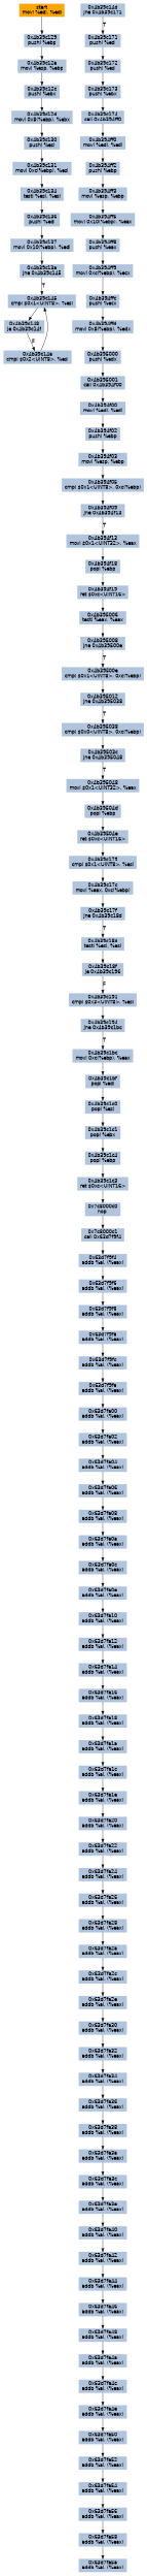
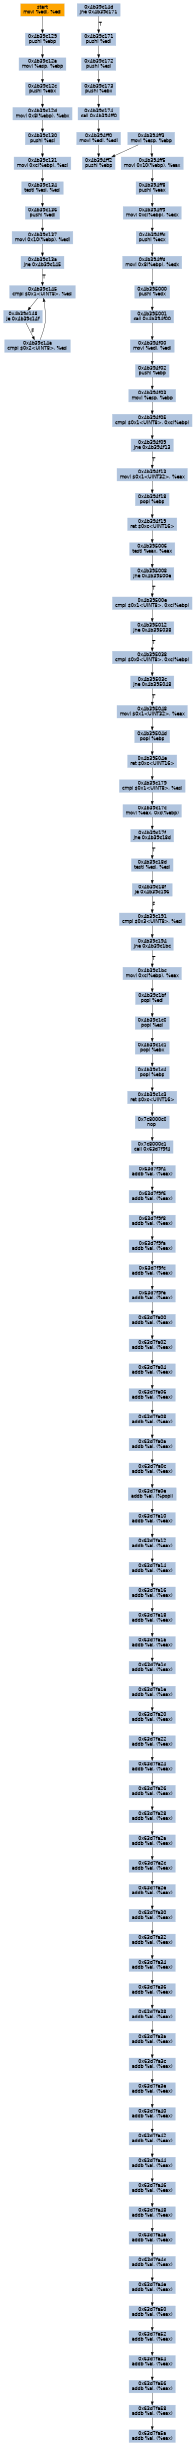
  digraph {
    fontname="DejaVu Sans"
    node [color=lightsteelblue fillcolor=lightsteelblue fontname="DejaVu Sans" shape=rectangle style=filled]
    edge [color="#000000" fontname="DejaVu Sans"]
    n1 [color=lightgrey fillcolor=orange label="start\nmovl %edi, %edi"]
    n2 [label="0x4b39c129\npushl %ebp"]
    n3 [label="0x4b39c12a\nmovl %esp, %ebp"]
    n4 [label="0x4b39c12c\npushl %ebx"]
    n5 [label="0x4b39c12d\nmovl 0x8(%ebp), %ebx"]
    n6 [label="0x4b39c130\npushl %esi"]
    n7 [label="0x4b39c131\nmovl 0xc(%ebp), %esi"]
    n8 [label="0x4b39c134\ntestl %esi, %esi"]
    n9 [label="0x4b39c136\npushl %edi"]
    n10 [label="0x4b39c137\nmovl 0x10(%ebp), %edi"]
    n11 [label="0x4b39c13a\njne 0x4b39c145"]
    n12 [label="0x4b39c145\ncmpl $0x1<UINT8>, %esi"]
    n13 [label="0x4b39c148\nje 0x4b39c14f"]
    n14 [label="0x4b39c14a\ncmpl $0x2<UINT8>, %esi"]
    n15 [label="0x4b39c14d\njne 0x4b39c171"]
    n16 [label="0x4b39c171\npushl %edi"]
    n17 [label="0x4b39c172\npushl %esi"]
    n18 [label="0x4b39c173\npushl %ebx"]
    n19 [label="0x4b39c174\ncall 0x4b394ff0"]
    n20 [label="0x4b394ff0\nmovl %edi, %edi"]
    n21 [label="0x4b394ff2\npushl %ebp"]
    n22 [label="0x4b394ff3\nmovl %esp, %ebp"]
    n23 [label="0x4b394ff5\nmovl 0x10(%ebp), %eax"]
    n24 [label="0x4b394ff8\npushl %eax"]
    n25 [label="0x4b394ff9\nmovl 0xc(%ebp), %ecx"]
    n26 [label="0x4b394ffc\npushl %ecx"]
    n27 [label="0x4b394ffd\nmovl 0x8(%ebp), %edx"]
    n28 [label="0x4b395000\npushl %edx"]
    n29 [label="0x4b395001\ncall 0x4b394f00"]
    n30 [label="0x4b394f00\nmovl %edi, %edi"]
    n31 [label="0x4b394f02\npushl %ebp"]
    n32 [label="0x4b394f03\nmovl %esp, %ebp"]
    n33 [label="0x4b394f05\ncmpl $0x1<UINT8>, 0xc(%ebp)"]
    n34 [label="0x4b394f09\njne 0x4b394f13"]
    n35 [label="0x4b394f13\nmovl $0x1<UINT32>, %eax"]
    n36 [label="0x4b394f18\npopl %ebp"]
    n37 [label="0x4b394f19\nret $0xc<UINT16>"]
    n38 [label="0x4b395006\ntestl %eax, %eax"]
    n39 [label="0x4b395008\njne 0x4b39500e"]
    n40 [label="0x4b39500e\ncmpl $0x1<UINT8>, 0xc(%ebp)"]
    n41 [label="0x4b395012\njne 0x4b395038"]
    n42 [label="0x4b395038\ncmpl $0x0<UINT8>, 0xc(%ebp)"]
    n43 [label="0x4b39503c\njne 0x4b395048"]
    n44 [label="0x4b395048\nmovl $0x1<UINT32>, %eax"]
    n45 [label="0x4b39504d\npopl %ebp"]
    n46 [label="0x4b39504e\nret $0xc<UINT16>"]
    n47 [label="0x4b39c179\ncmpl $0x1<UINT8>, %esi"]
    n48 [label="0x4b39c17c\nmovl %eax, 0xc(%ebp)"]
    n49 [label="0x4b39c17f\njne 0x4b39c18d"]
    n50 [label="0x4b39c18d\ntestl %esi, %esi"]
    n51 [label="0x4b39c18f\nje 0x4b39c196"]
    n52 [label="0x4b39c191\ncmpl $0x3<UINT8>, %esi"]
    n53 [label="0x4b39c194\njne 0x4b39c1bc"]
    n54 [label="0x4b39c1bc\nmovl 0xc(%ebp), %eax"]
    n55 [label="0x4b39c1bf\npopl %edi"]
    n56 [label="0x4b39c1c0\npopl %esi"]
    n57 [label="0x4b39c1c1\npopl %ebx"]
    n58 [label="0x4b39c1c4\npopl %ebp"]
    n59 [label="0x4b39c1c3\nret $0xc<UINT16>"]
    n60 [label="0x7c8000c0\nnop "]
    n61 [label="0x7c8000c1\ncall 0x63d7f9f4"]
    n62 [label="0x63d7f9f4\naddb %al, (%eax)"]
    n63 [label="0x63d7f9f6\naddb %al, (%eax)"]
    n64 [label="0x63d7f9f8\naddb %al, (%eax)"]
    n65 [label="0x63d7f9fa\naddb %al, (%eax)"]
    n66 [label="0x63d7f9fc\naddb %al, (%eax)"]
    n67 [label="0x63d7f9fe\naddb %al, (%eax)"]
    n68 [label="0x63d7fa00\naddb %al, (%eax)"]
    n69 [label="0x63d7fa02\naddb %al, (%eax)"]
    n70 [label="0x63d7fa04\naddb %al, (%eax)"]
    n71 [label="0x63d7fa06\naddb %al, (%eax)"]
    n72 [label="0x63d7fa08\naddb %al, (%eax)"]
    n73 [label="0x63d7fa0a\naddb %al, (%eax)"]
    n74 [label="0x63d7fa0c\naddb %al, (%eax)"]
-   n75 [label="0x63d7fa0e\naddb %al, (%eax)"]
+   n75 [label="0x63d7fa0e\naddb %al, (%popl)"]
    n76 [label="0x63d7fa10\naddb %al, (%eax)"]
    n77 [label="0x63d7fa12\naddb %al, (%eax)"]
    n78 [label="0x63d7fa14\naddb %al, (%eax)"]
    n79 [label="0x63d7fa16\naddb %al, (%eax)"]
    n80 [label="0x63d7fa18\naddb %al, (%eax)"]
    n81 [label="0x63d7fa1a\naddb %al, (%eax)"]
    n82 [label="0x63d7fa1c\naddb %al, (%eax)"]
    n83 [label="0x63d7fa1e\naddb %al, (%eax)"]
    n84 [label="0x63d7fa20\naddb %al, (%eax)"]
    n85 [label="0x63d7fa22\naddb %al, (%eax)"]
    n86 [label="0x63d7fa24\naddb %al, (%eax)"]
    n87 [label="0x63d7fa26\naddb %al, (%eax)"]
    n88 [label="0x63d7fa28\naddb %al, (%eax)"]
    n89 [label="0x63d7fa2a\naddb %al, (%eax)"]
    n90 [label="0x63d7fa2c\naddb %al, (%eax)"]
    n91 [label="0x63d7fa2e\naddb %al, (%eax)"]
    n92 [label="0x63d7fa30\naddb %al, (%eax)"]
    n93 [label="0x63d7fa32\naddb %al, (%eax)"]
    n94 [label="0x63d7fa34\naddb %al, (%eax)"]
    n95 [label="0x63d7fa36\naddb %al, (%eax)"]
    n96 [label="0x63d7fa38\naddb %al, (%eax)"]
    n97 [label="0x63d7fa3a\naddb %al, (%eax)"]
    n98 [label="0x63d7fa3c\naddb %al, (%eax)"]
    n99 [label="0x63d7fa3e\naddb %al, (%eax)"]
    n100 [label="0x63d7fa40\naddb %al, (%eax)"]
    n101 [label="0x63d7fa42\naddb %al, (%eax)"]
    n102 [label="0x63d7fa44\naddb %al, (%eax)"]
    n103 [label="0x63d7fa46\naddb %al, (%eax)"]
    n104 [label="0x63d7fa48\naddb %al, (%eax)"]
    n105 [label="0x63d7fa4a\naddb %al, (%eax)"]
    n106 [label="0x63d7fa4c\naddb %al, (%eax)"]
    n107 [label="0x63d7fa4e\naddb %al, (%eax)"]
    n108 [label="0x63d7fa50\naddb %al, (%eax)"]
    n109 [label="0x63d7fa52\naddb %al, (%eax)"]
    n110 [label="0x63d7fa54\naddb %al, (%eax)"]
    n111 [label="0x63d7fa56\naddb %al, (%eax)"]
    n112 [label="0x63d7fa58\naddb %al, (%eax)"]
    n113 [label="0x63d7fa5a\naddb %al, (%eax)"]
    n1 -> n2
    n2 -> n3
    n3 -> n4
    n4 -> n5
    n5 -> n6
    n6 -> n7
    n7 -> n8
    n8 -> n9
    n9 -> n10
    n10 -> n11
    n11 -> n12 [label=T]
    n12 -> n13
    n13 -> n14 [label=F]
    n14 -> n12
    n15 -> n16 [label=T]
    n16 -> n17
    n17 -> n18
    n18 -> n19
    n19 -> n20
    n20 -> n21
-   n21 -> n22
+   n22 -> n21
    n22 -> n23
    n23 -> n24
    n24 -> n25
    n25 -> n26
    n26 -> n27
    n27 -> n28
    n28 -> n29
    n29 -> n30
    n30 -> n31
    n31 -> n32
    n32 -> n33
    n33 -> n34
    n34 -> n35 [label=T]
    n35 -> n36
    n36 -> n37
    n37 -> n38
    n38 -> n39
    n39 -> n40 [label=T]
    n40 -> n41
    n41 -> n42 [label=T]
    n42 -> n43
    n43 -> n44 [label=T]
    n44 -> n45
    n45 -> n46
    n46 -> n47
    n47 -> n48
    n48 -> n49
    n49 -> n50 [label=T]
    n50 -> n51
    n51 -> n52 [label=F]
    n52 -> n53
    n53 -> n54 [label=T]
    n54 -> n55
    n55 -> n56
    n56 -> n57
    n57 -> n58
    n58 -> n59
    n59 -> n60
    n60 -> n61
    n61 -> n62
    n62 -> n63
    n63 -> n64
    n64 -> n65
    n65 -> n66
    n66 -> n67
    n67 -> n68
    n68 -> n69
    n69 -> n70
    n70 -> n71
    n71 -> n72
    n72 -> n73
    n73 -> n74
    n74 -> n75
    n75 -> n76
    n76 -> n77
    n77 -> n78
    n78 -> n79
    n79 -> n80
    n80 -> n81
    n81 -> n82
    n82 -> n83
    n83 -> n84
    n84 -> n85
    n85 -> n86
    n86 -> n87
    n87 -> n88
    n88 -> n89
    n89 -> n90
    n90 -> n91
    n91 -> n92
    n92 -> n93
    n93 -> n94
    n94 -> n95
    n95 -> n96
    n96 -> n97
    n97 -> n98
    n98 -> n99
    n99 -> n100
    n100 -> n101
    n101 -> n102
    n102 -> n103
    n103 -> n104
    n104 -> n105
    n105 -> n106
    n106 -> n107
    n107 -> n108
    n108 -> n109
    n109 -> n110
    n110 -> n111
    n111 -> n112
    n112 -> n113
  }
